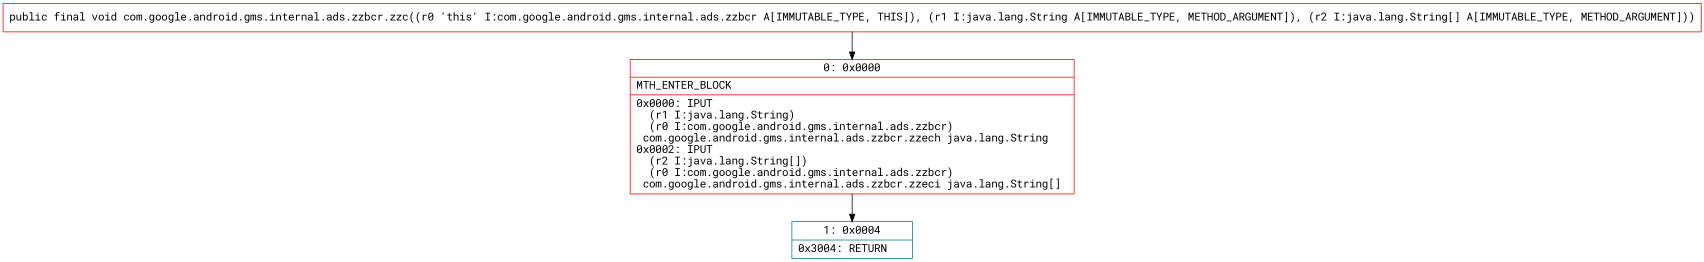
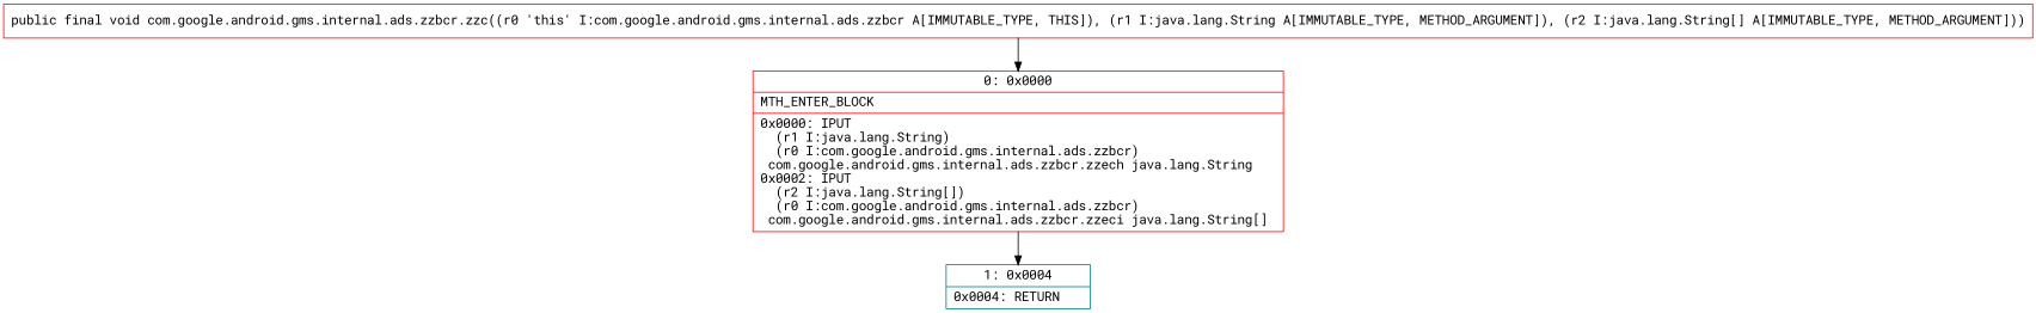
  digraph {
    fontname="Roboto Mono"
    node [shape=record color=red fontname="Roboto Mono"]
    edge [fontname="Roboto Mono"]
    n1 [label="{0\:\ 0x0000|MTH_ENTER_BLOCK\l|0x0000: IPUT  \l  (r1 I:java.lang.String)\l  (r0 I:com.google.android.gms.internal.ads.zzbcr)\l com.google.android.gms.internal.ads.zzbcr.zzech java.lang.String \l0x0002: IPUT  \l  (r2 I:java.lang.String[])\l  (r0 I:com.google.android.gms.internal.ads.zzbcr)\l com.google.android.gms.internal.ads.zzbcr.zzeci java.lang.String[] \l}"]
-   n2 [label="{1\:\ 0x0004|0x3004: RETURN   \l}" color=teal]
+   n2 [label="{1\:\ 0x0004|0x0004: RETURN   \l}" color=teal]
    n3 [label="{public final void com.google.android.gms.internal.ads.zzbcr.zzc((r0 'this' I:com.google.android.gms.internal.ads.zzbcr A[IMMUTABLE_TYPE, THIS]), (r1 I:java.lang.String A[IMMUTABLE_TYPE, METHOD_ARGUMENT]), (r2 I:java.lang.String[] A[IMMUTABLE_TYPE, METHOD_ARGUMENT])) }"]
    n1 -> n2
    n3 -> n1
  }
